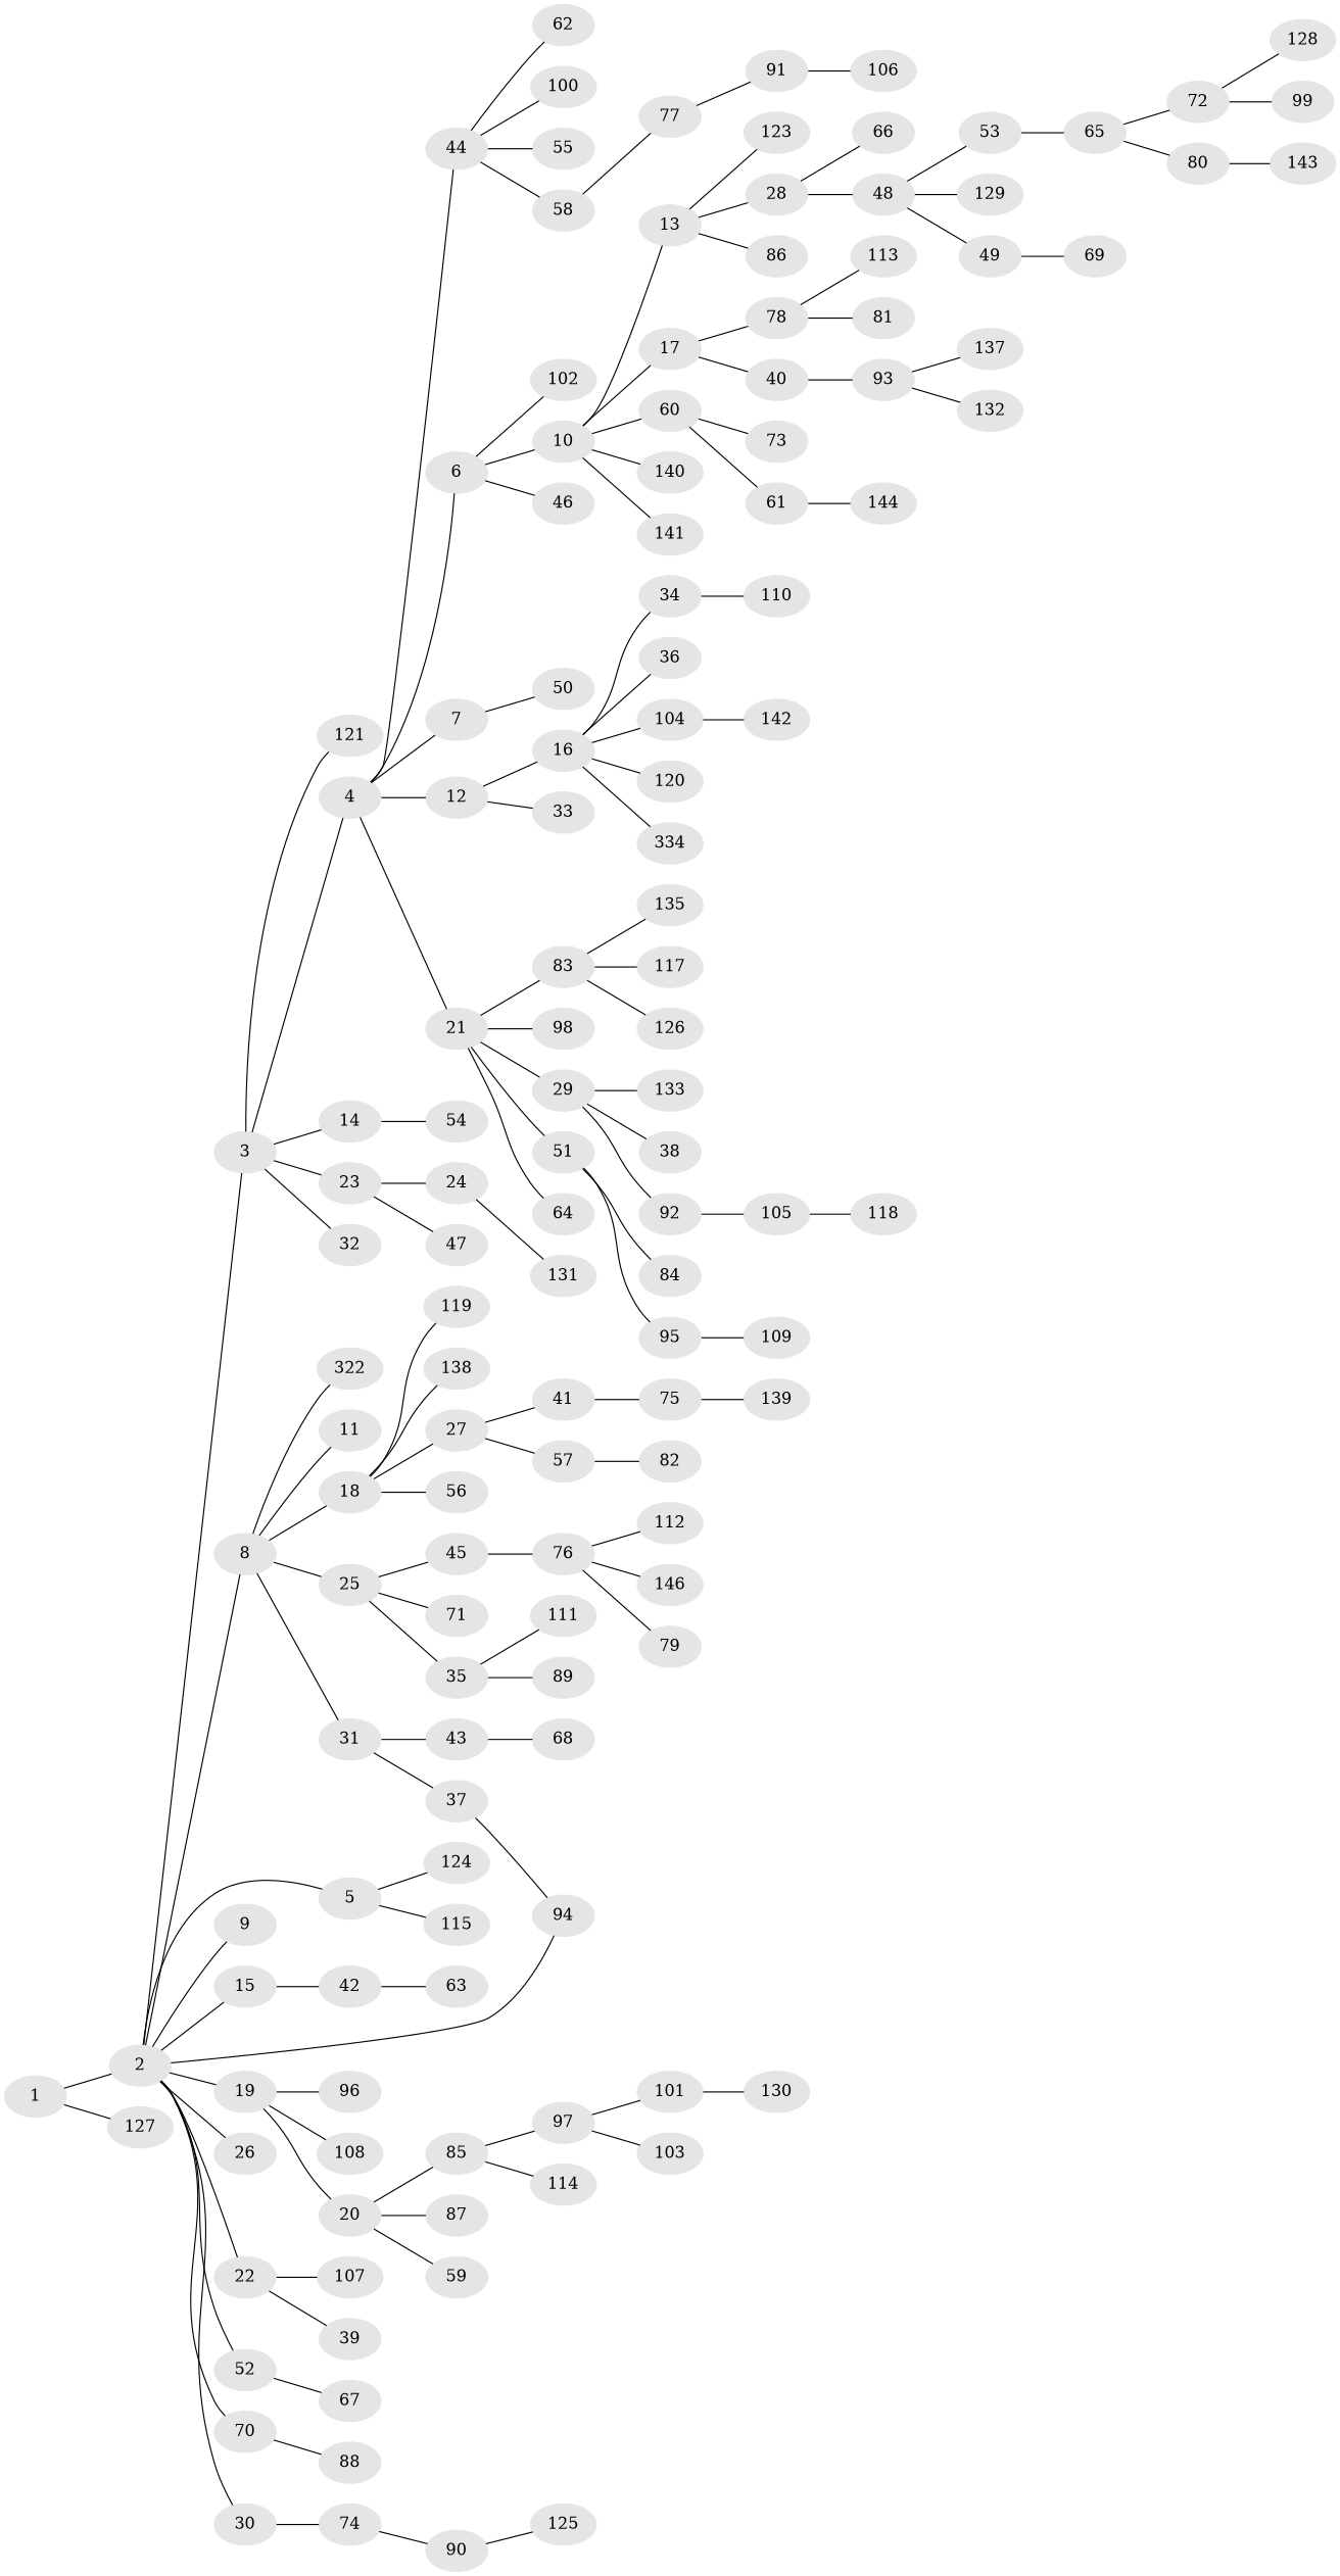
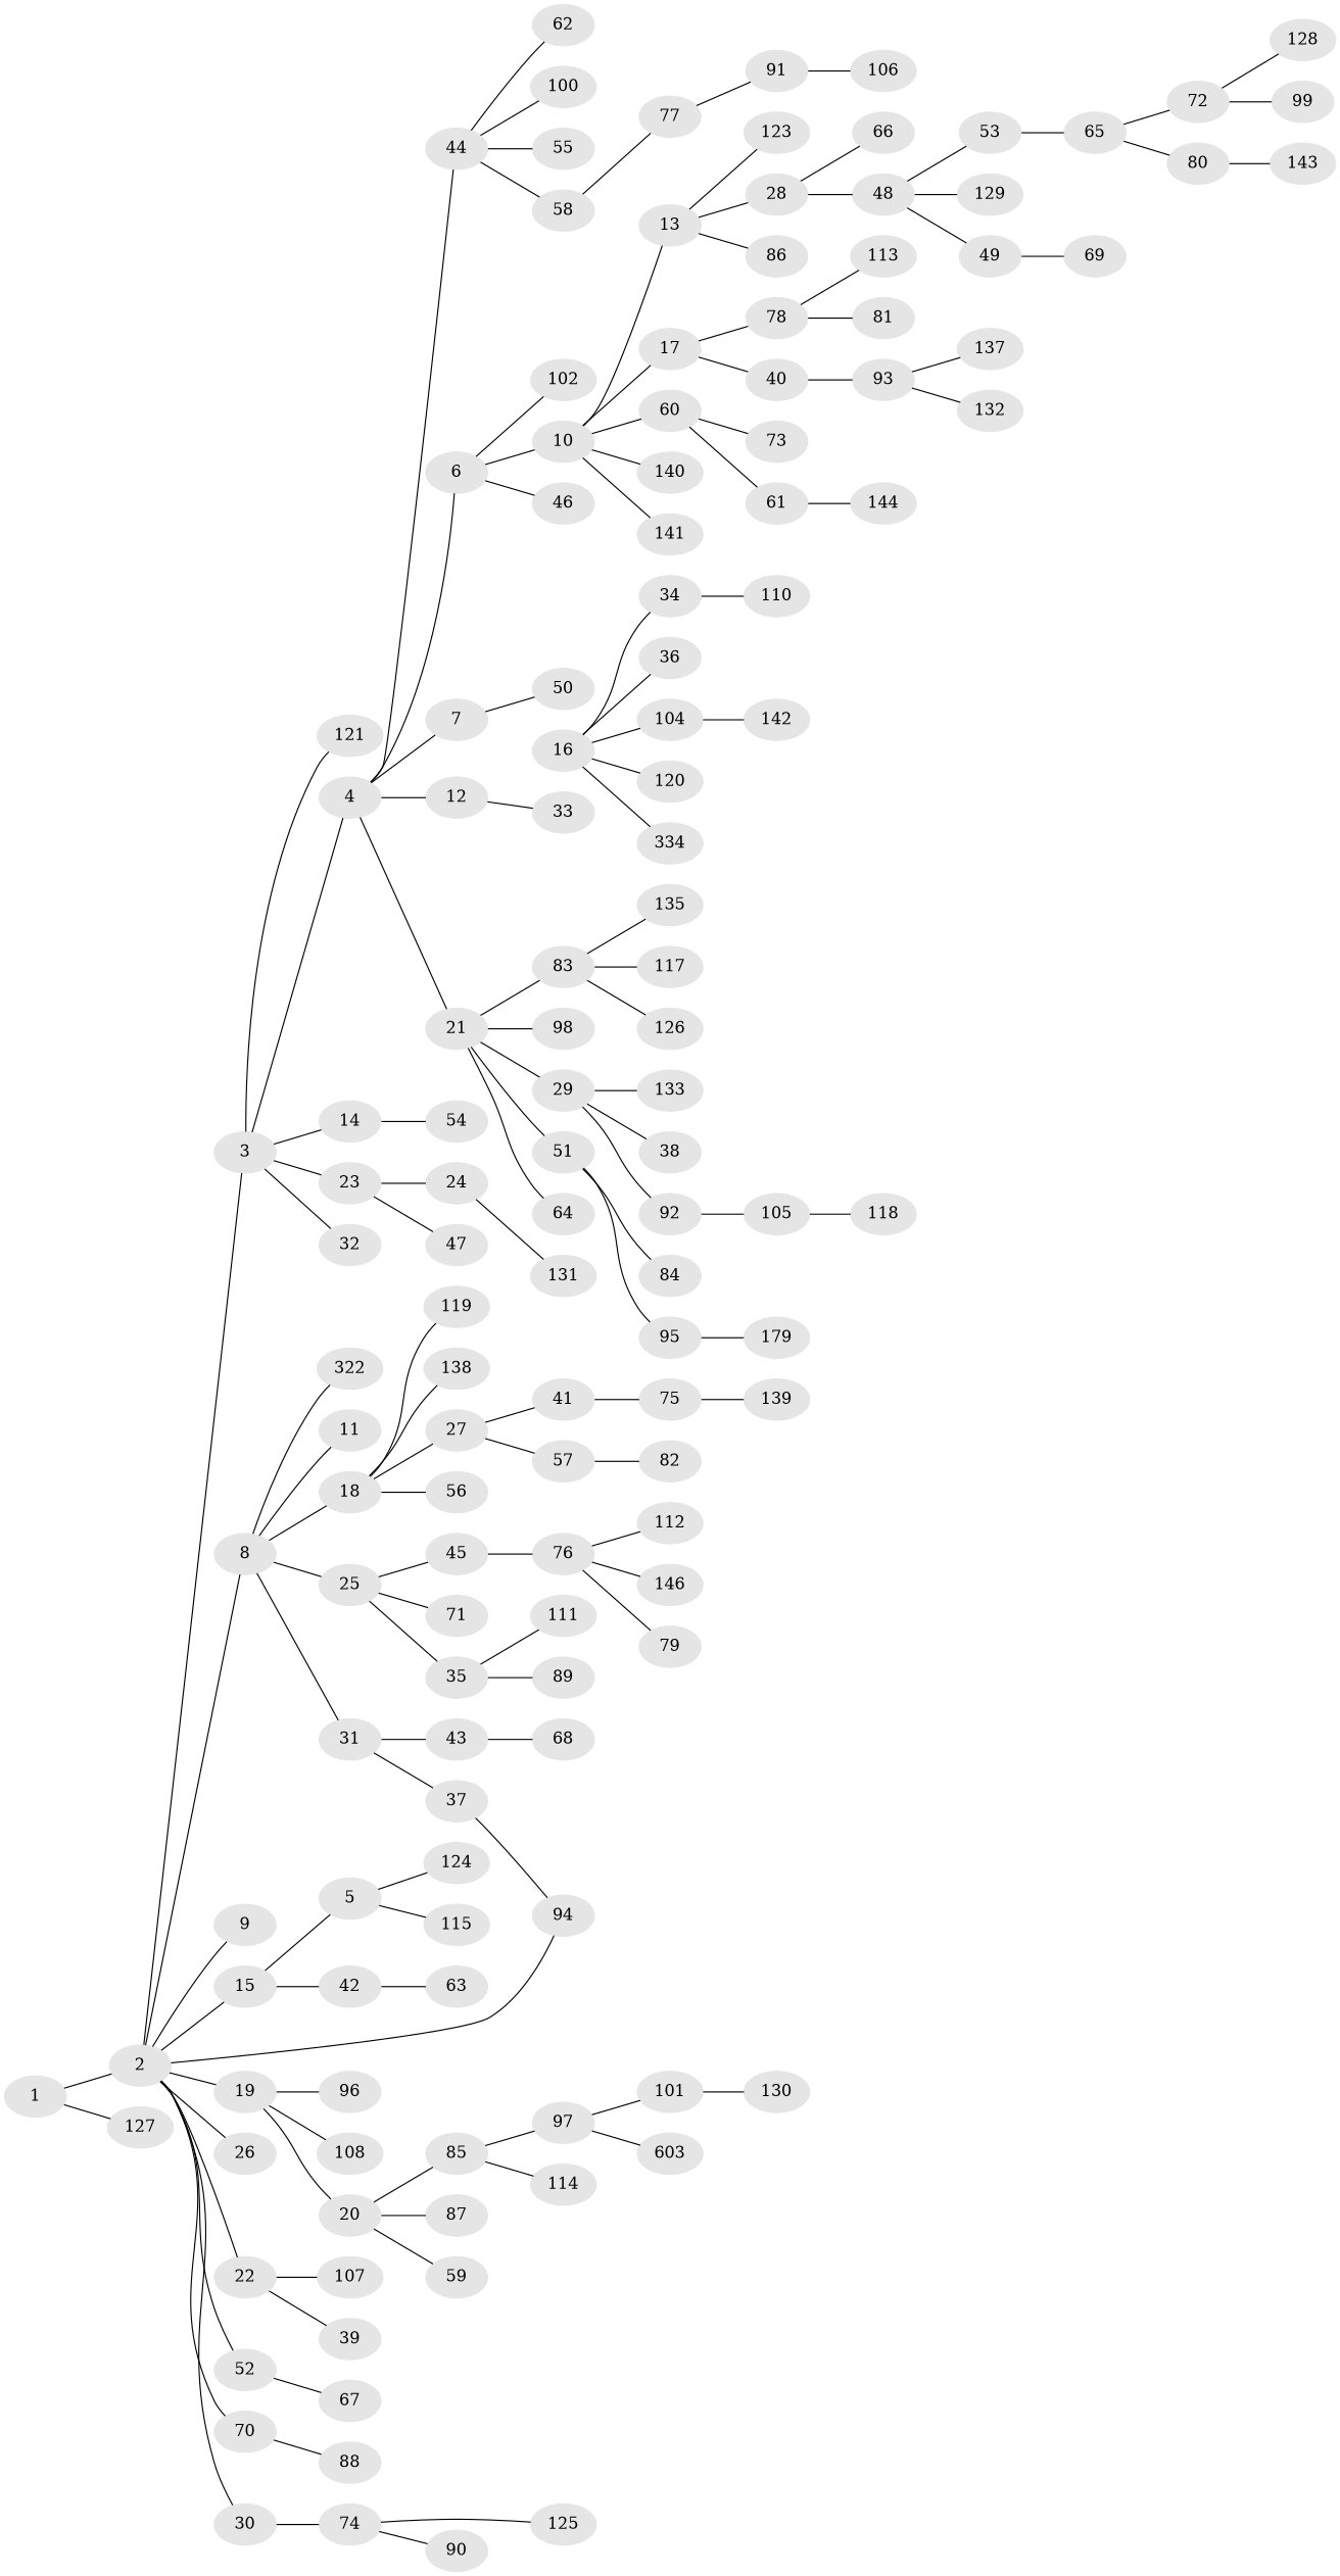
  graph {
    rankdir=LR
    node [color=gray90 style=filled]
    1
    2
    127
    3
    5
    8
    9
    15
    19
    22
    26
    30
    52
    70
    94
    4
    14
    23
    32
    121
    115
    124
    11
    18
    25
    31
    n27 [label=322]
    42
    20
    96
    108
    39
    107
    74
    67
    88
    6
    7
    12
    21
    44
    54
    24
    47
    10
    46
    102
    50
    16
    33
    29
    51
    64
    83
    98
    55
    58
    62
    100
    13
    17
    60
    140
    141
    27
    56
    119
    138
    35
    45
    71
    37
    43
    28
    86
    123
    40
    78
    61
    73
    34
    36
    104
    120
    n85 [label=334]
    48
    66
    63
    110
    142
    93
    81
    113
    41
    57
    59
    85
    87
    97
    114
    38
    92
    133
    84
    95
    117
    126
    135
    131
    89
    111
    76
    75
    82
    49
    53
    129
    105
    90
    68
    132
    137
    139
    77
    79
    112
    n127 [label=146]
    69
    65
-   109
+   109 [label=179]
    72
    80
    91
    144
    99
    128
    143
    125
    106
    101
-   103
+   103 [label=603]
    118
    130
    1 -- 2
    1 -- 127
    2 -- 3
-   2 -- 5
+   15 -- 5
    2 -- 8
    2 -- 9
    2 -- 15
    2 -- 19
    2 -- 22
    2 -- 26
    2 -- 30
    2 -- 52
    2 -- 70
    2 -- 94
    3 -- 4
    3 -- 14
    3 -- 23
    3 -- 32
    3 -- 121
    5 -- 115
    5 -- 124
    8 -- 11
    8 -- 18
    8 -- 25
    8 -- 31
    8 -- n27
    15 -- 42
    19 -- 20
    19 -- 96
    19 -- 108
    22 -- 39
    22 -- 107
    30 -- 74
    52 -- 67
    70 -- 88
    4 -- 6
    4 -- 7
    4 -- 12
    4 -- 21
    4 -- 44
    14 -- 54
    23 -- 24
    23 -- 47
    18 -- 27
    18 -- 56
    18 -- 119
    18 -- 138
    25 -- 35
    25 -- 45
    25 -- 71
    31 -- 37
    31 -- 43
    42 -- 63
    20 -- 59
    20 -- 85
    20 -- 87
    74 -- 90
    6 -- 10
    6 -- 46
    6 -- 102
    7 -- 50
-   12 -- 16
    12 -- 33
    21 -- 29
    21 -- 51
    21 -- 64
    21 -- 83
    21 -- 98
    44 -- 55
    44 -- 58
    44 -- 62
    44 -- 100
    24 -- 131
    10 -- 13
    10 -- 17
    10 -- 60
    10 -- 140
    10 -- 141
    16 -- 34
    16 -- 36
    16 -- 104
    16 -- 120
    16 -- n85
    29 -- 38
    29 -- 92
    29 -- 133
    51 -- 84
    51 -- 95
    83 -- 117
    83 -- 126
    83 -- 135
    58 -- 77
    13 -- 28
    13 -- 86
    13 -- 123
    17 -- 40
    17 -- 78
    60 -- 61
    60 -- 73
    27 -- 41
    27 -- 57
    35 -- 89
    35 -- 111
    45 -- 76
    37 -- 94
    43 -- 68
    28 -- 48
    28 -- 66
    40 -- 93
    78 -- 81
    78 -- 113
    61 -- 144
    34 -- 110
    104 -- 142
    48 -- 49
    48 -- 53
    48 -- 129
    93 -- 132
    93 -- 137
    41 -- 75
    57 -- 82
    85 -- 97
    85 -- 114
    97 -- 101
    97 -- 103
    92 -- 105
    95 -- 109
    76 -- 79
    76 -- 112
    76 -- n127
    75 -- 139
    49 -- 69
    53 -- 65
    105 -- 118
-   90 -- 125
+   74 -- 125
    77 -- 91
    65 -- 72
    65 -- 80
    72 -- 99
    72 -- 128
    80 -- 143
    91 -- 106
    101 -- 130
  }
